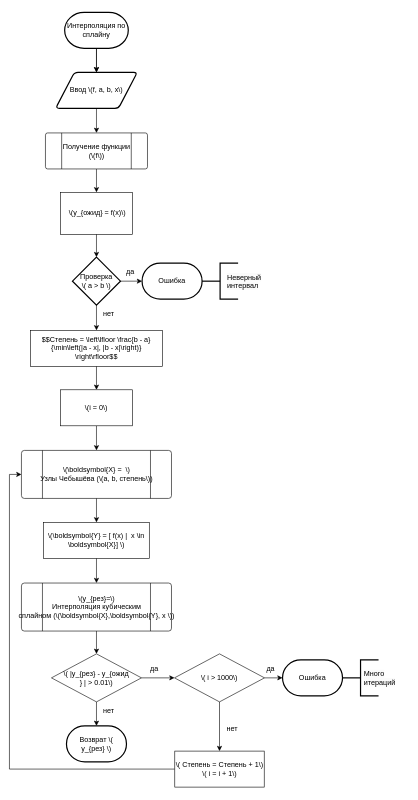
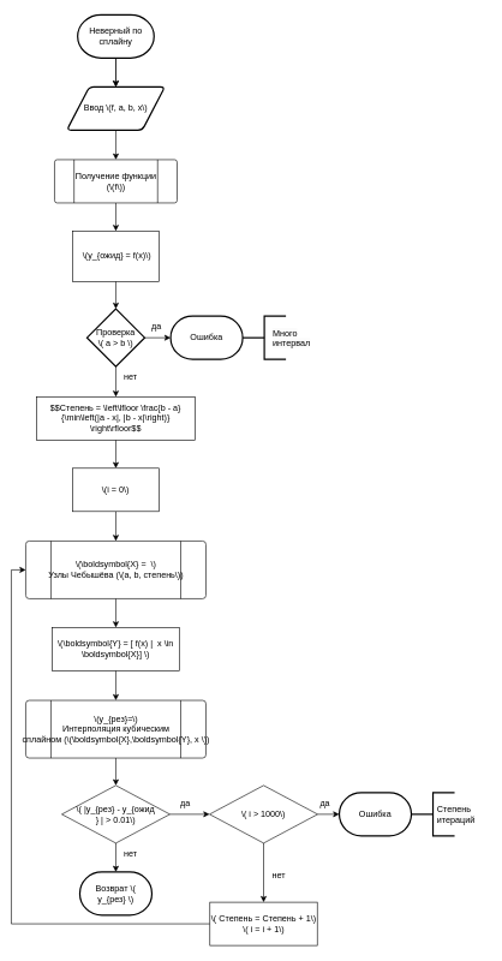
  <mxCell id="0" />
  <mxCell id="1" parent="0" />
  <mxCell id="2" value="" style="edgeStyle=orthogonalEdgeStyle;rounded=0;orthogonalLoop=1;jettySize=auto;html=1;" parent="1" source="3" target="4" edge="1"><mxGeometry relative="1" as="geometry" /></mxCell>
- <mxCell id="3" value="Интерполяция по сплайну" style="strokeWidth=2;html=1;shape=mxgraph.flowchart.terminator;whiteSpace=wrap;" parent="1" vertex="1"><mxGeometry x="107" y="20" width="106" height="60" as="geometry" /></mxCell>
+ <mxCell id="3" value="Неверный по сплайну" style="strokeWidth=2;html=1;shape=mxgraph.flowchart.terminator;whiteSpace=wrap;" parent="1" vertex="1"><mxGeometry x="107" y="20" width="106" height="60" as="geometry" /></mxCell>
  <mxCell id="4" value="Ввод \(f, a, b, x\)" style="shape=parallelogram;html=1;strokeWidth=2;perimeter=parallelogramPerimeter;whiteSpace=wrap;rounded=1;arcSize=12;size=0.23;" parent="1" vertex="1"><mxGeometry x="92" y="120" width="136" height="60" as="geometry" /></mxCell>
  <mxCell id="5" value="" style="endArrow=classic;html=1;rounded=0;exitX=0.5;exitY=1;exitDx=0;exitDy=0;exitPerimeter=0;" parent="1" source="3" target="4" edge="1"><mxGeometry width="50" height="50" relative="1" as="geometry"><mxPoint x="166" y="410" as="sourcePoint" /><mxPoint x="216" y="360" as="targetPoint" /></mxGeometry></mxCell>
  <mxCell id="6" value="" style="endArrow=classic;html=1;rounded=0;exitX=0.5;exitY=1;exitDx=0;exitDy=0;entryX=0.5;entryY=0;entryDx=0;entryDy=0;" parent="1" source="9" target="11" edge="1"><mxGeometry width="50" height="50" relative="1" as="geometry"><mxPoint x="26" y="290" as="sourcePoint" /><mxPoint x="26" y="390" as="targetPoint" /></mxGeometry></mxCell>
  <mxCell id="7" value="" style="endArrow=classic;html=1;rounded=0;entryX=0.5;entryY=0;entryDx=0;entryDy=0;exitX=0.5;exitY=1;exitDx=0;exitDy=0;" parent="1" source="4" target="9" edge="1"><mxGeometry width="50" height="50" relative="1" as="geometry"><mxPoint x="216" y="210" as="sourcePoint" /><mxPoint x="426" y="170" as="targetPoint" /></mxGeometry></mxCell>
  <mxCell id="8" value="" style="group" parent="1" vertex="1" connectable="0"><mxGeometry x="75" y="221" width="170" height="60" as="geometry" /></mxCell>
  <mxCell id="9" value="" style="verticalLabelPosition=bottom;verticalAlign=top;html=1;shape=process;whiteSpace=wrap;rounded=1;size=0.16;arcSize=6;" parent="8" vertex="1"><mxGeometry width="170" height="60" as="geometry" /></mxCell>
  <mxCell id="10" value="Получение функции&lt;br&gt;(\(f\))" style="text;html=1;align=center;verticalAlign=middle;resizable=0;points=[];autosize=1;strokeColor=none;fillColor=none;" parent="8" vertex="1"><mxGeometry x="15" y="10" width="140" height="40" as="geometry" /></mxCell>
  <mxCell id="11" value="&amp;nbsp;\(y_{ожид} = f(x)\)" style="rounded=0;whiteSpace=wrap;html=1;" parent="1" vertex="1"><mxGeometry x="100" y="320" width="120" height="70" as="geometry" /></mxCell>
  <mxCell id="12" value="" style="endArrow=classic;html=1;rounded=0;exitX=0.5;exitY=1;exitDx=0;exitDy=0;entryX=0.5;entryY=0;entryDx=0;entryDy=0;entryPerimeter=0;" parent="1" source="11" target="13" edge="1"><mxGeometry width="50" height="50" relative="1" as="geometry"><mxPoint x="276" y="380" as="sourcePoint" /><mxPoint x="236" y="450" as="targetPoint" /></mxGeometry></mxCell>
  <mxCell id="13" value="Проверка&lt;br&gt;\( a &amp;gt; b \)" style="strokeWidth=2;html=1;shape=mxgraph.flowchart.decision;whiteSpace=wrap;" parent="1" vertex="1"><mxGeometry x="120" y="428" width="80" height="80" as="geometry" /></mxCell>
  <mxCell id="14" value="" style="group" parent="1" vertex="1" connectable="0"><mxGeometry x="35" y="750" width="250" height="80" as="geometry" /></mxCell>
  <mxCell id="15" value="" style="verticalLabelPosition=bottom;verticalAlign=top;html=1;shape=process;whiteSpace=wrap;rounded=1;size=0.14;arcSize=6;" parent="14" vertex="1"><mxGeometry width="250" height="80" as="geometry" /></mxCell>
  <mxCell id="16" value="\(\boldsymbol{X} =&amp;nbsp;&amp;nbsp;\)&lt;br&gt;Узлы Чебышёва (\(a, b, степень\))" style="text;html=1;align=center;verticalAlign=middle;resizable=0;points=[];autosize=1;strokeColor=none;fillColor=none;" parent="14" vertex="1"><mxGeometry x="20" y="20" width="210" height="40" as="geometry" /></mxCell>
  <mxCell id="17" value="$$Степень =&amp;nbsp;\left\lfloor \frac{b - a}{\min\left(|a - x|, |b - x|\right)} \right\rfloor$$" style="rounded=0;whiteSpace=wrap;html=1;" parent="1" vertex="1"><mxGeometry x="50" y="550" width="220" height="60" as="geometry" /></mxCell>
  <mxCell id="18" value="" style="endArrow=classic;html=1;rounded=0;exitX=1;exitY=0.5;exitDx=0;exitDy=0;entryX=0;entryY=0.5;entryDx=0;entryDy=0;entryPerimeter=0;exitPerimeter=0;" parent="1" source="13" target="19" edge="1"><mxGeometry width="50" height="50" relative="1" as="geometry"><mxPoint x="245" y="388" as="sourcePoint" /><mxPoint x="245" y="438" as="targetPoint" /></mxGeometry></mxCell>
  <mxCell id="19" value="Ошибка" style="strokeWidth=2;html=1;shape=mxgraph.flowchart.terminator;whiteSpace=wrap;" parent="1" vertex="1"><mxGeometry x="236" y="438" width="100" height="60" as="geometry" /></mxCell>
  <mxCell id="20" value="" style="group" parent="1" vertex="1" connectable="0"><mxGeometry x="336" y="438" width="110" height="60" as="geometry" /></mxCell>
  <mxCell id="21" value="" style="strokeWidth=2;html=1;shape=mxgraph.flowchart.annotation_2;align=left;labelPosition=right;pointerEvents=1;" parent="20" vertex="1"><mxGeometry width="60" height="60" as="geometry" /></mxCell>
- <mxCell id="22" value="&lt;span style=&quot;color: rgb(0, 0, 0); font-family: Helvetica; font-size: 12px; font-style: normal; font-variant-ligatures: normal; font-variant-caps: normal; font-weight: 400; letter-spacing: normal; orphans: 2; text-align: center; text-indent: 0px; text-transform: none; widows: 2; word-spacing: 0px; -webkit-text-stroke-width: 0px; background-color: rgb(251, 251, 251); text-decoration-thickness: initial; text-decoration-style: initial; text-decoration-color: initial; float: none; display: inline !important;&quot;&gt;Неверный интервал&lt;/span&gt;" style="text;whiteSpace=wrap;html=1;" parent="20" vertex="1"><mxGeometry x="40" y="10" width="70" height="40" as="geometry" /></mxCell>
+ <mxCell id="22" value="&lt;span style=&quot;color: rgb(0, 0, 0); font-family: Helvetica; font-size: 12px; font-style: normal; font-variant-ligatures: normal; font-variant-caps: normal; font-weight: 400; letter-spacing: normal; orphans: 2; text-align: center; text-indent: 0px; text-transform: none; widows: 2; word-spacing: 0px; -webkit-text-stroke-width: 0px; background-color: rgb(251, 251, 251); text-decoration-thickness: initial; text-decoration-style: initial; text-decoration-color: initial; float: none; display: inline !important;&quot;&gt;Много интервал&lt;/span&gt;" style="text;whiteSpace=wrap;html=1;" parent="20" vertex="1"><mxGeometry x="40" y="10" width="70" height="40" as="geometry" /></mxCell>
  <mxCell id="23" value="да" style="text;html=1;align=center;verticalAlign=middle;resizable=0;points=[];autosize=1;strokeColor=none;fillColor=none;" parent="1" vertex="1"><mxGeometry x="196" y="438" width="40" height="30" as="geometry" /></mxCell>
  <mxCell id="24" value="" style="endArrow=classic;html=1;rounded=0;exitX=0.5;exitY=1;exitDx=0;exitDy=0;entryX=0.5;entryY=0;entryDx=0;entryDy=0;exitPerimeter=0;" parent="1" source="13" target="17" edge="1"><mxGeometry width="50" height="50" relative="1" as="geometry"><mxPoint x="99" y="538" as="sourcePoint" /><mxPoint x="160" y="553" as="targetPoint" /></mxGeometry></mxCell>
  <mxCell id="25" value="" style="endArrow=classic;html=1;rounded=0;exitX=0.5;exitY=1;exitDx=0;exitDy=0;entryX=0.5;entryY=0;entryDx=0;entryDy=0;" parent="1" source="17" target="50" edge="1"><mxGeometry width="50" height="50" relative="1" as="geometry"><mxPoint x="170" y="515" as="sourcePoint" /><mxPoint x="170" y="560" as="targetPoint" /></mxGeometry></mxCell>
  <mxCell id="26" value="нет" style="text;html=1;align=center;verticalAlign=middle;resizable=0;points=[];autosize=1;strokeColor=none;fillColor=none;" parent="1" vertex="1"><mxGeometry x="160" y="508" width="40" height="30" as="geometry" /></mxCell>
  <mxCell id="27" value="\(\boldsymbol{Y} = [ f(x) |&amp;nbsp; x \in \boldsymbol{X}] \)" style="rounded=0;whiteSpace=wrap;html=1;" parent="1" vertex="1"><mxGeometry x="72" y="870" width="176" height="60" as="geometry" /></mxCell>
  <mxCell id="28" value="" style="endArrow=classic;html=1;rounded=0;exitX=0.5;exitY=1;exitDx=0;exitDy=0;entryX=0.5;entryY=0;entryDx=0;entryDy=0;" parent="1" source="15" target="27" edge="1"><mxGeometry width="50" height="50" relative="1" as="geometry"><mxPoint x="296" y="860" as="sourcePoint" /><mxPoint x="296" y="915" as="targetPoint" /></mxGeometry></mxCell>
  <mxCell id="29" value="" style="group" parent="1" vertex="1" connectable="0"><mxGeometry x="35" y="971" width="265" height="80" as="geometry" /></mxCell>
  <mxCell id="30" value="" style="group" parent="29" vertex="1" connectable="0"><mxGeometry width="265" height="80" as="geometry" /></mxCell>
  <mxCell id="31" value="" style="verticalLabelPosition=bottom;verticalAlign=top;html=1;shape=process;whiteSpace=wrap;rounded=1;size=0.14;arcSize=6;" parent="30" vertex="1"><mxGeometry width="250" height="80" as="geometry" /></mxCell>
  <mxCell id="32" value="\(y_{рез}=\)&lt;br style=&quot;border-color: var(--border-color);&quot;&gt;&lt;span style=&quot;&quot;&gt;Интерполяция кубическим&lt;br&gt;сплайном (\(\boldsymbol{X},\boldsymbol{Y}, x \))&lt;/span&gt;" style="text;html=1;align=center;verticalAlign=middle;resizable=0;points=[];autosize=1;strokeColor=none;fillColor=none;" parent="30" vertex="1"><mxGeometry x="-15" y="10" width="280" height="60" as="geometry" /></mxCell>
  <mxCell id="33" value="" style="endArrow=classic;html=1;rounded=0;exitX=0.5;exitY=1;exitDx=0;exitDy=0;entryX=0.5;entryY=0;entryDx=0;entryDy=0;" parent="1" source="27" target="31" edge="1"><mxGeometry width="50" height="50" relative="1" as="geometry"><mxPoint x="170" y="950" as="sourcePoint" /><mxPoint x="170" y="1010" as="targetPoint" /></mxGeometry></mxCell>
  <mxCell id="34" value="\( |y_{рез} - y_{ожид&lt;br&gt;} | &amp;gt; 0.01\)" style="rhombus;whiteSpace=wrap;html=1;" parent="1" vertex="1"><mxGeometry x="85" y="1089" width="150" height="80" as="geometry" /></mxCell>
  <mxCell id="35" value="\( i&amp;nbsp;&amp;gt; 1000\)" style="rhombus;whiteSpace=wrap;html=1;" parent="1" vertex="1"><mxGeometry x="290" y="1089" width="150" height="80" as="geometry" /></mxCell>
  <mxCell id="36" value="" style="endArrow=classic;html=1;rounded=0;exitX=1;exitY=0.5;exitDx=0;exitDy=0;entryX=0;entryY=0.5;entryDx=0;entryDy=0;entryPerimeter=0;" parent="1" source="35" target="37" edge="1"><mxGeometry width="50" height="50" relative="1" as="geometry"><mxPoint x="404" y="1069" as="sourcePoint" /><mxPoint x="449" y="1039" as="targetPoint" /></mxGeometry></mxCell>
  <mxCell id="37" value="Ошибка" style="strokeWidth=2;html=1;shape=mxgraph.flowchart.terminator;whiteSpace=wrap;" parent="1" vertex="1"><mxGeometry x="470" y="1099" width="100" height="60" as="geometry" /></mxCell>
  <mxCell id="38" value="да" style="text;html=1;align=center;verticalAlign=middle;resizable=0;points=[];autosize=1;strokeColor=none;fillColor=none;" parent="1" vertex="1"><mxGeometry x="430" y="1099" width="40" height="30" as="geometry" /></mxCell>
  <mxCell id="39" value="" style="endArrow=classic;html=1;rounded=0;exitX=0.5;exitY=1;exitDx=0;exitDy=0;entryX=0.5;entryY=0;entryDx=0;entryDy=0;" parent="1" source="31" target="34" edge="1"><mxGeometry width="50" height="50" relative="1" as="geometry"><mxPoint x="266" y="1040" as="sourcePoint" /><mxPoint x="266" y="1090" as="targetPoint" /></mxGeometry></mxCell>
  <mxCell id="40" value="" style="endArrow=classic;html=1;rounded=0;exitX=1;exitY=0.5;exitDx=0;exitDy=0;entryX=0;entryY=0.5;entryDx=0;entryDy=0;" parent="1" source="34" target="35" edge="1"><mxGeometry width="50" height="50" relative="1" as="geometry"><mxPoint x="170" y="929" as="sourcePoint" /><mxPoint x="170" y="979" as="targetPoint" /></mxGeometry></mxCell>
  <mxCell id="41" value="да" style="text;html=1;align=center;verticalAlign=middle;resizable=0;points=[];autosize=1;strokeColor=none;fillColor=none;" parent="1" vertex="1"><mxGeometry x="236" y="1099" width="40" height="30" as="geometry" /></mxCell>
  <mxCell id="42" value="" style="endArrow=classic;html=1;rounded=0;exitX=0.5;exitY=1;exitDx=0;exitDy=0;entryX=0.5;entryY=0;entryDx=0;entryDy=0;" parent="1" source="35" target="44" edge="1"><mxGeometry width="50" height="50" relative="1" as="geometry"><mxPoint x="416" y="1179" as="sourcePoint" /><mxPoint x="416" y="1219" as="targetPoint" /></mxGeometry></mxCell>
  <mxCell id="43" style="edgeStyle=orthogonalEdgeStyle;rounded=0;orthogonalLoop=1;jettySize=auto;html=1;exitX=0;exitY=0.5;exitDx=0;exitDy=0;entryX=0;entryY=0.5;entryDx=0;entryDy=0;" parent="1" source="44" target="15" edge="1"><mxGeometry relative="1" as="geometry" /></mxCell>
  <mxCell id="44" value="\( Степень = Степень + 1\)&lt;br&gt;\( i = i + 1\)" style="rounded=0;whiteSpace=wrap;html=1;" parent="1" vertex="1"><mxGeometry x="290.5" y="1251" width="149" height="60" as="geometry" /></mxCell>
  <mxCell id="45" value="Возврат \( y_{рез} \)" style="strokeWidth=2;html=1;shape=mxgraph.flowchart.terminator;whiteSpace=wrap;" parent="1" vertex="1"><mxGeometry x="110" y="1209" width="100" height="60" as="geometry" /></mxCell>
  <mxCell id="46" value="" style="endArrow=classic;html=1;rounded=0;exitX=0.5;exitY=1;exitDx=0;exitDy=0;entryX=0.5;entryY=0;entryDx=0;entryDy=0;entryPerimeter=0;" parent="1" source="34" target="45" edge="1"><mxGeometry width="50" height="50" relative="1" as="geometry"><mxPoint x="170" y="1059" as="sourcePoint" /><mxPoint x="170" y="1099" as="targetPoint" /></mxGeometry></mxCell>
  <mxCell id="47" value="нет" style="text;html=1;align=center;verticalAlign=middle;resizable=0;points=[];autosize=1;strokeColor=none;fillColor=none;" vertex="1" parent="1"><mxGeometry x="366" y="1199" width="40" height="30" as="geometry" /></mxCell>
  <mxCell id="48" value="нет" style="text;html=1;align=center;verticalAlign=middle;resizable=0;points=[];autosize=1;strokeColor=none;fillColor=none;" vertex="1" parent="1"><mxGeometry x="160" y="1169" width="40" height="30" as="geometry" /></mxCell>
  <mxCell id="49" style="edgeStyle=orthogonalEdgeStyle;rounded=0;orthogonalLoop=1;jettySize=auto;html=1;entryX=0.5;entryY=0;entryDx=0;entryDy=0;" edge="1" parent="1" source="50" target="15"><mxGeometry relative="1" as="geometry" /></mxCell>
  <mxCell id="50" value="\(i = 0\)" style="whiteSpace=wrap;html=1;" vertex="1" parent="1"><mxGeometry x="100" y="649" width="120" height="60" as="geometry" /></mxCell>
  <mxCell id="51" value="" style="group" vertex="1" connectable="0" parent="1"><mxGeometry x="570" y="1099" width="104" height="60" as="geometry" /></mxCell>
  <mxCell id="52" value="" style="strokeWidth=2;html=1;shape=mxgraph.flowchart.annotation_2;align=left;labelPosition=right;pointerEvents=1;" parent="51" vertex="1"><mxGeometry width="60" height="60" as="geometry" /></mxCell>
- <mxCell id="53" value="&lt;span style=&quot;color: rgb(0, 0, 0); font-family: Helvetica; font-size: 12px; font-style: normal; font-variant-ligatures: normal; font-variant-caps: normal; font-weight: 400; letter-spacing: normal; orphans: 2; text-align: center; text-indent: 0px; text-transform: none; widows: 2; word-spacing: 0px; -webkit-text-stroke-width: 0px; background-color: rgb(251, 251, 251); text-decoration-thickness: initial; text-decoration-style: initial; text-decoration-color: initial; float: none; display: inline !important;&quot;&gt;Много итераций&lt;/span&gt;" style="text;whiteSpace=wrap;html=1;" parent="51" vertex="1"><mxGeometry x="34" y="10" width="70" height="40" as="geometry" /></mxCell>
+ <mxCell id="53" value="&lt;span style=&quot;color: rgb(0, 0, 0); font-family: Helvetica; font-size: 12px; font-style: normal; font-variant-ligatures: normal; font-variant-caps: normal; font-weight: 400; letter-spacing: normal; orphans: 2; text-align: center; text-indent: 0px; text-transform: none; widows: 2; word-spacing: 0px; -webkit-text-stroke-width: 0px; background-color: rgb(251, 251, 251); text-decoration-thickness: initial; text-decoration-style: initial; text-decoration-color: initial; float: none; display: inline !important;&quot;&gt;Степень итераций&lt;/span&gt;" style="text;whiteSpace=wrap;html=1;" parent="51" vertex="1"><mxGeometry x="34" y="10" width="70" height="40" as="geometry" /></mxCell>
